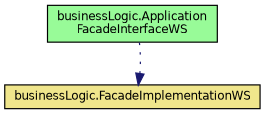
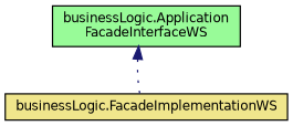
  digraph {
    node [color=black fontname=Helvetica fontsize=10 shape=record style=filled]
    n1 [fillcolor=palegreen fontcolor=black height=0.2 label="businessLogic.Application\lFacadeInterfaceWS" width=0.4]
    n2 [fillcolor=khaki height=0.2 label="businessLogic.FacadeImplementationWS" width=0.4]
-   n2 -> n1 [color=midnightblue dir=back fontname=Helvetica fontsize=10 labelfontname=Helvetica labelfontsize=10 style=dotted]
+   n1 -> n2 [color=midnightblue dir=back fontname=Helvetica fontsize=10 labelfontname=Helvetica labelfontsize=10 style=dotted]
  }
